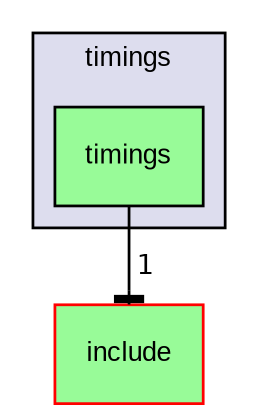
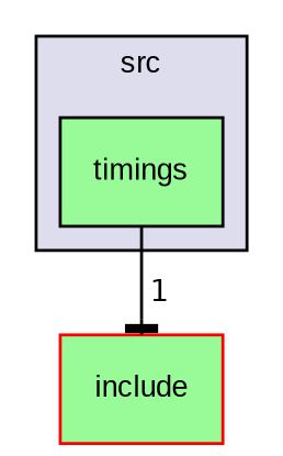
  digraph {
    compound=true
    fontname="Liberation Sans"
    node [fillcolor=palegreen fontname="Liberation Sans" fontsize=10 shape=box style=filled]
    n1 [label=timings pencolor=black]
    n2 [color=red label=include]
    subgraph cluster_1 {
      bgcolor="#ddddee"
      fontsize=10
-     label=timings
+     label=src
      pencolor=black
      n1
    }
    n1 -> n2 [headlabel=1 labeldistance=1.5 labelfontname=Helvetica labelfontsize=10 arrowhead=tee fontname="Liberation Sans"]
  }
